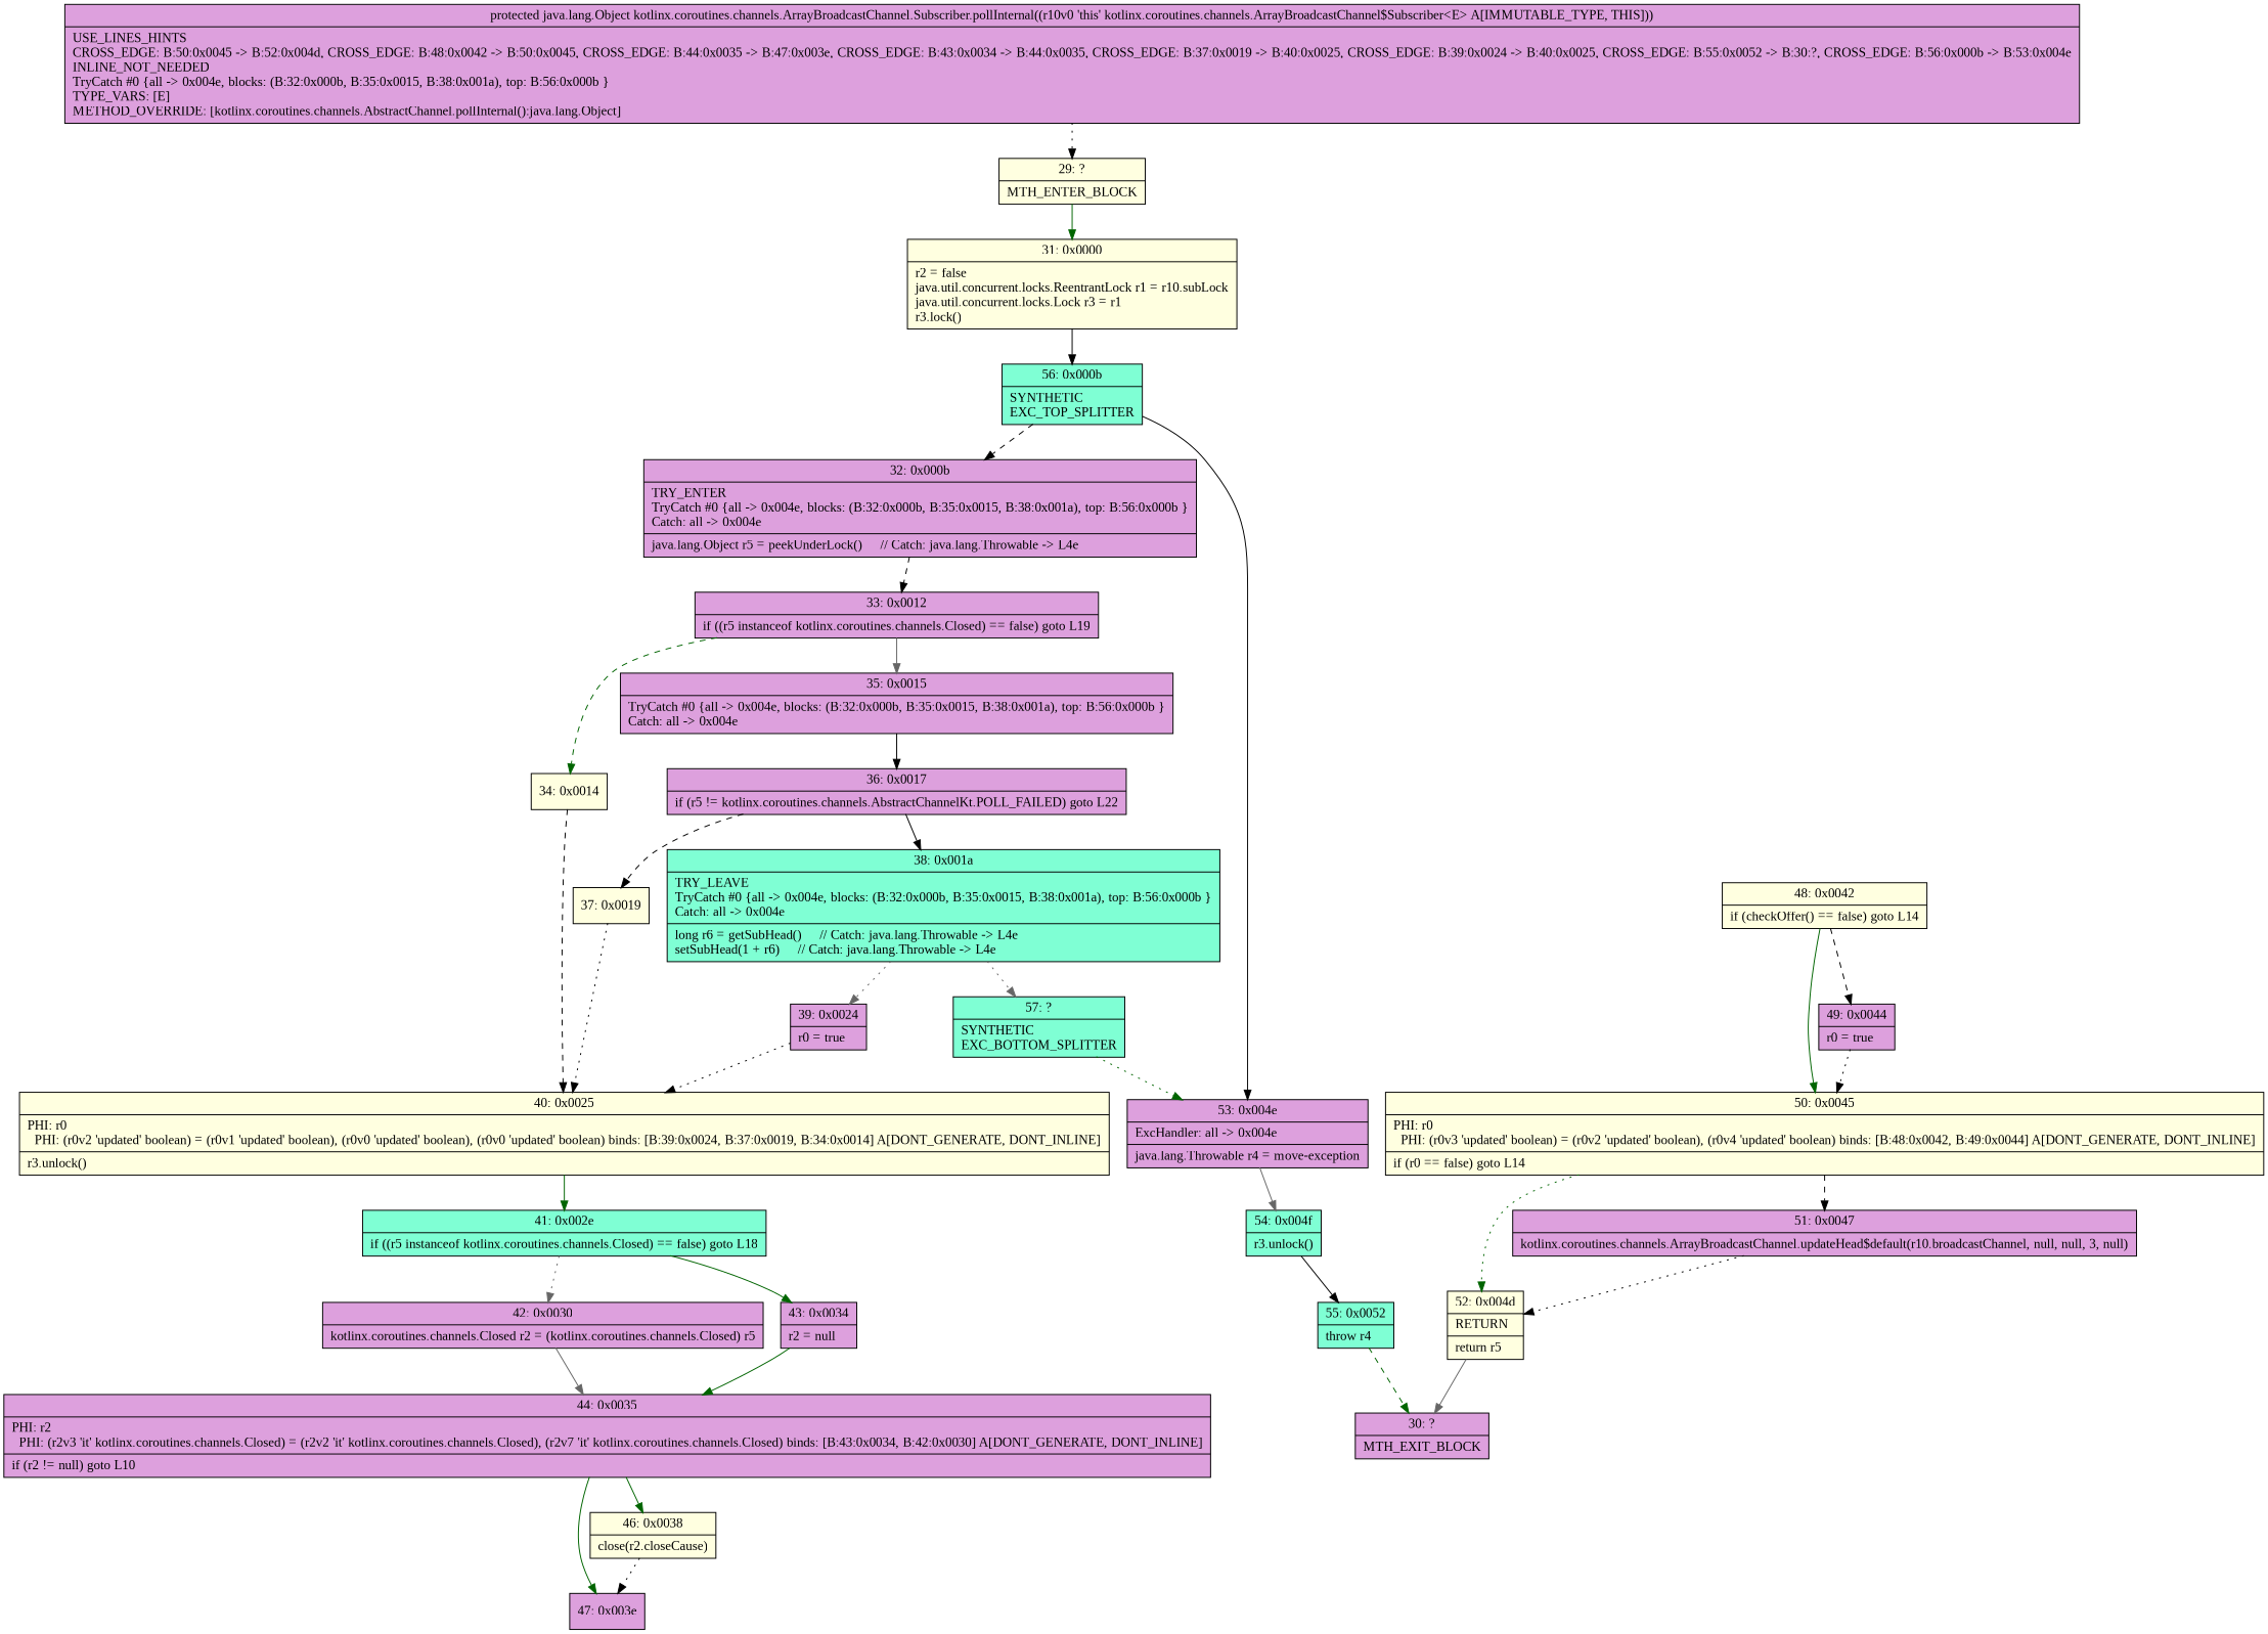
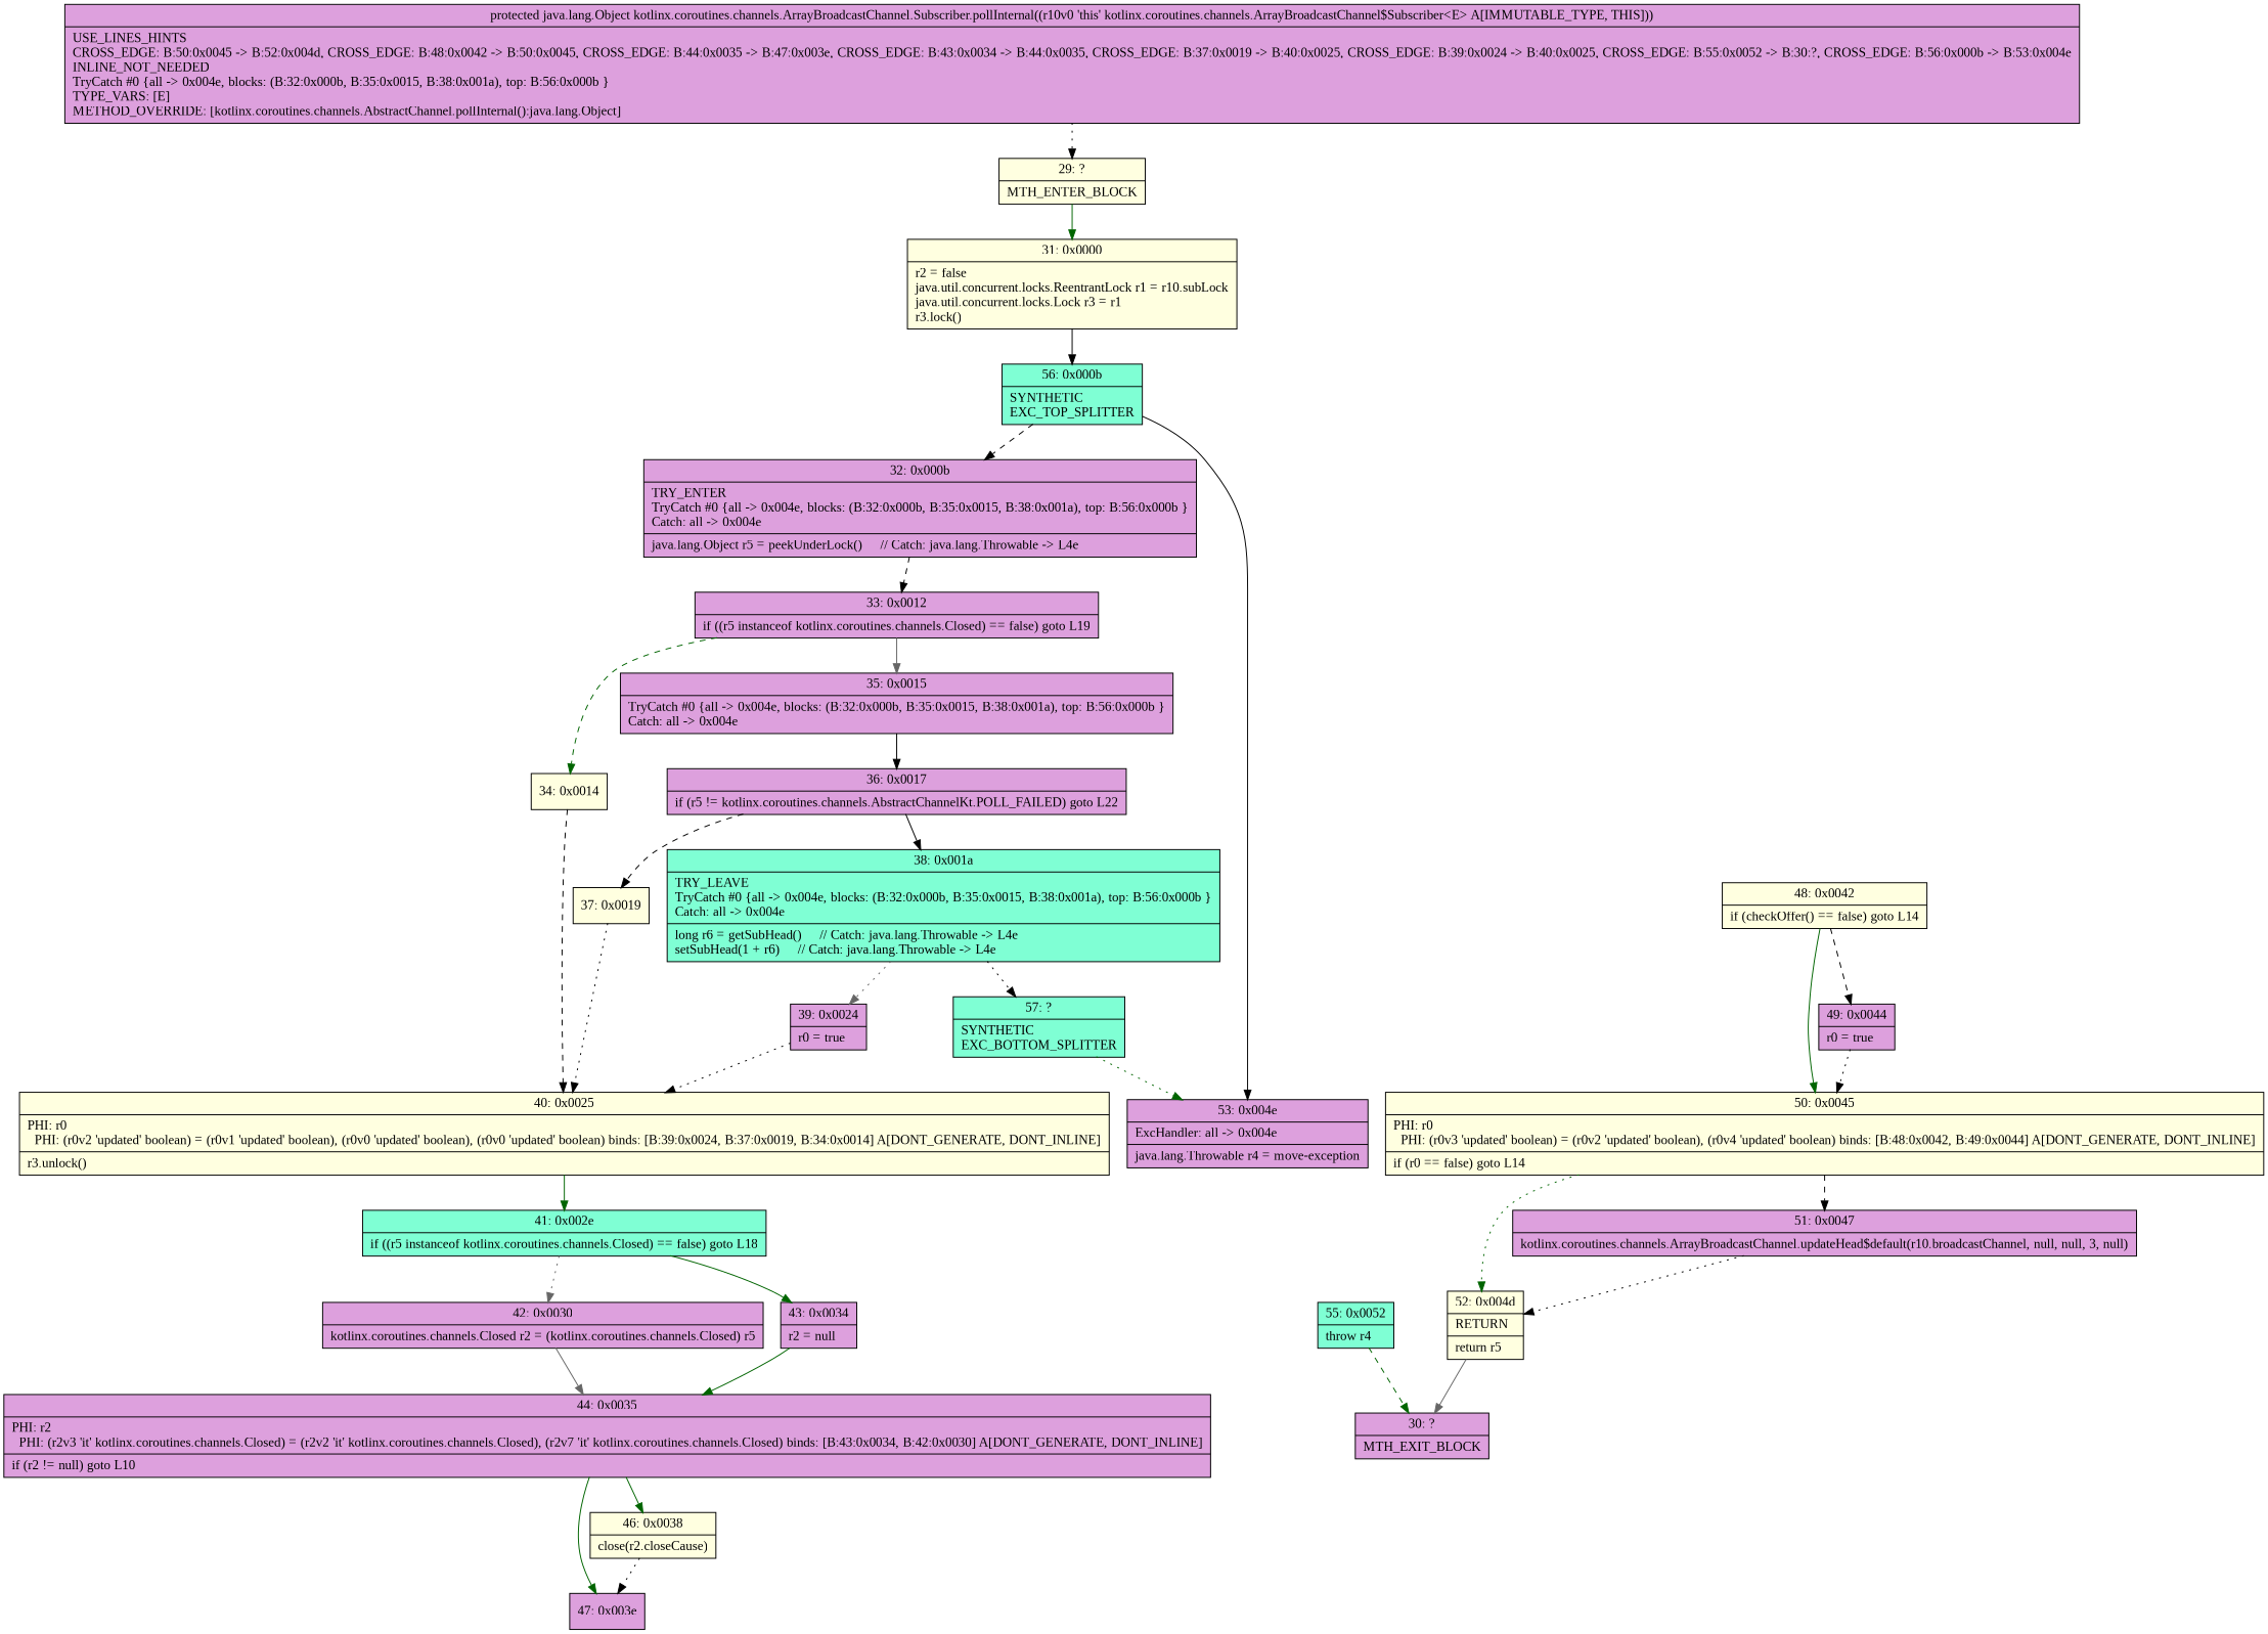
  digraph {
    fontname="Liberation Serif"
    node [fillcolor=plum fontname="Liberation Serif" shape=record style=filled]
    edge [color=black fontname="Liberation Serif" style=solid]
    n1 [fillcolor=lightyellow label="{29\:\ ?|MTH_ENTER_BLOCK\l}"]
    n2 [fillcolor=lightyellow label="{31\:\ 0x0000|r2 = false\ljava.util.concurrent.locks.ReentrantLock r1 = r10.subLock\ljava.util.concurrent.locks.Lock r3 = r1\lr3.lock()\l}"]
    n3 [fillcolor=aquamarine label="{56\:\ 0x000b|SYNTHETIC\lEXC_TOP_SPLITTER\l}"]
    n4 [label="{32\:\ 0x000b|TRY_ENTER\lTryCatch #0 \{all \-\> 0x004e, blocks: (B:32:0x000b, B:35:0x0015, B:38:0x001a), top: B:56:0x000b \}\lCatch: all \-\> 0x004e\l|java.lang.Object r5 = peekUnderLock()     \/\/ Catch: java.lang.Throwable \-\> L4e\l}"]
    n5 [label="{53\:\ 0x004e|ExcHandler: all \-\> 0x004e\l|java.lang.Throwable r4 = move\-exception\l}"]
    n6 [label="{33\:\ 0x0012|if ((r5 instanceof kotlinx.coroutines.channels.Closed) == false) goto L19\l}"]
-   n7 [fillcolor=aquamarine label="{54\:\ 0x004f|r3.unlock()\l}"]
    n8 [fillcolor=lightyellow label="{34\:\ 0x0014}"]
    n9 [label="{35\:\ 0x0015|TryCatch #0 \{all \-\> 0x004e, blocks: (B:32:0x000b, B:35:0x0015, B:38:0x001a), top: B:56:0x000b \}\lCatch: all \-\> 0x004e\l}"]
    n10 [fillcolor=lightyellow label="{40\:\ 0x0025|PHI: r0 \l  PHI: (r0v2 'updated' boolean) = (r0v1 'updated' boolean), (r0v0 'updated' boolean), (r0v0 'updated' boolean) binds: [B:39:0x0024, B:37:0x0019, B:34:0x0014] A[DONT_GENERATE, DONT_INLINE]\l|r3.unlock()\l}"]
    n11 [label="{36\:\ 0x0017|if (r5 != kotlinx.coroutines.channels.AbstractChannelKt.POLL_FAILED) goto L22\l}"]
    n12 [fillcolor=aquamarine label="{41\:\ 0x002e|if ((r5 instanceof kotlinx.coroutines.channels.Closed) == false) goto L18\l}"]
    n13 [label="{42\:\ 0x0030|kotlinx.coroutines.channels.Closed r2 = (kotlinx.coroutines.channels.Closed) r5\l}"]
    n14 [label="{43\:\ 0x0034|r2 = null\l}"]
    n15 [label="{44\:\ 0x0035|PHI: r2 \l  PHI: (r2v3 'it' kotlinx.coroutines.channels.Closed) = (r2v2 'it' kotlinx.coroutines.channels.Closed), (r2v7 'it' kotlinx.coroutines.channels.Closed) binds: [B:43:0x0034, B:42:0x0030] A[DONT_GENERATE, DONT_INLINE]\l|if (r2 != null) goto L10\l}"]
    n16 [fillcolor=lightyellow label="{46\:\ 0x0038|close(r2.closeCause)\l}"]
    n17 [label="{47\:\ 0x003e}"]
    n18 [fillcolor=lightyellow label="{48\:\ 0x0042|if (checkOffer() == false) goto L14\l}"]
    n19 [label="{49\:\ 0x0044|r0 = true\l}"]
    n20 [fillcolor=lightyellow label="{50\:\ 0x0045|PHI: r0 \l  PHI: (r0v3 'updated' boolean) = (r0v2 'updated' boolean), (r0v4 'updated' boolean) binds: [B:48:0x0042, B:49:0x0044] A[DONT_GENERATE, DONT_INLINE]\l|if (r0 == false) goto L14\l}"]
    n21 [label="{51\:\ 0x0047|kotlinx.coroutines.channels.ArrayBroadcastChannel.updateHead$default(r10.broadcastChannel, null, null, 3, null)\l}"]
    n22 [fillcolor=lightyellow label="{52\:\ 0x004d|RETURN\l|return r5\l}"]
    n23 [label="{30\:\ ?|MTH_EXIT_BLOCK\l}"]
    n24 [fillcolor=lightyellow label="{37\:\ 0x0019}"]
    n25 [fillcolor=aquamarine label="{38\:\ 0x001a|TRY_LEAVE\lTryCatch #0 \{all \-\> 0x004e, blocks: (B:32:0x000b, B:35:0x0015, B:38:0x001a), top: B:56:0x000b \}\lCatch: all \-\> 0x004e\l|long r6 = getSubHead()     \/\/ Catch: java.lang.Throwable \-\> L4e\lsetSubHead(1 + r6)     \/\/ Catch: java.lang.Throwable \-\> L4e\l}"]
    n26 [label="{39\:\ 0x0024|r0 = true\l}"]
    n27 [fillcolor=aquamarine label="{57\:\ ?|SYNTHETIC\lEXC_BOTTOM_SPLITTER\l}"]
    n28 [fillcolor=aquamarine label="{55\:\ 0x0052|throw r4\l}"]
    n29 [label="{protected java.lang.Object kotlinx.coroutines.channels.ArrayBroadcastChannel.Subscriber.pollInternal((r10v0 'this' kotlinx.coroutines.channels.ArrayBroadcastChannel$Subscriber\<E\> A[IMMUTABLE_TYPE, THIS]))  | USE_LINES_HINTS\lCROSS_EDGE: B:50:0x0045 \-\> B:52:0x004d, CROSS_EDGE: B:48:0x0042 \-\> B:50:0x0045, CROSS_EDGE: B:44:0x0035 \-\> B:47:0x003e, CROSS_EDGE: B:43:0x0034 \-\> B:44:0x0035, CROSS_EDGE: B:37:0x0019 \-\> B:40:0x0025, CROSS_EDGE: B:39:0x0024 \-\> B:40:0x0025, CROSS_EDGE: B:55:0x0052 \-\> B:30:?, CROSS_EDGE: B:56:0x000b \-\> B:53:0x004e\lINLINE_NOT_NEEDED\lTryCatch #0 \{all \-\> 0x004e, blocks: (B:32:0x000b, B:35:0x0015, B:38:0x001a), top: B:56:0x000b \}\lTYPE_VARS: [E]\lMETHOD_OVERRIDE: [kotlinx.coroutines.channels.AbstractChannel.pollInternal():java.lang.Object]\l}"]
    n1 -> n2 [color=darkgreen]
    n2 -> n3
    n3 -> n4 [style=dashed]
    n3 -> n5
    n4 -> n6 [style=dashed]
-   n5 -> n7 [color=gray40]
    n6 -> n8 [color=darkgreen style=dashed]
    n6 -> n9 [color=gray40]
-   n7 -> n28
    n8 -> n10 [style=dashed]
    n9 -> n11
    n10 -> n12 [color=darkgreen]
    n11 -> n24 [style=dashed]
    n11 -> n25
    n12 -> n13 [color=gray40 style=dotted]
    n12 -> n14 [color=darkgreen]
    n13 -> n15 [color=gray40]
    n14 -> n15 [color=darkgreen]
    n15 -> n16 [color=darkgreen]
    n15 -> n17 [color=darkgreen]
    n16 -> n17 [style=dotted]
    n18 -> n19 [style=dashed]
    n18 -> n20 [color=darkgreen]
    n19 -> n20 [style=dotted]
    n20 -> n21 [style=dashed]
    n20 -> n22 [color=darkgreen style=dotted]
    n21 -> n22 [style=dotted]
    n22 -> n23 [color=gray40]
    n24 -> n10 [style=dotted]
    n25 -> n26 [color=gray40 style=dotted]
-   n25 -> n27 [color=gray40 style=dotted]
+   n25 -> n27 [style=dotted]
    n26 -> n10 [style=dotted]
    n27 -> n5 [color=darkgreen style=dotted]
    n28 -> n23 [color=darkgreen style=dashed]
    n29 -> n1 [style=dotted]
  }
